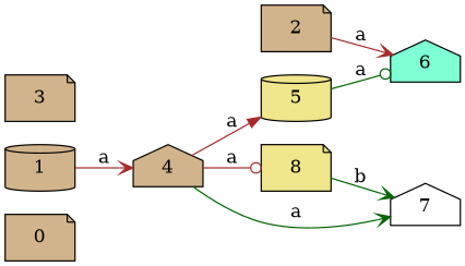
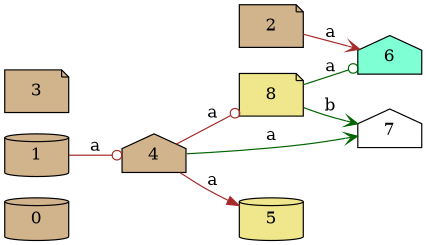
  strict digraph {
    rankdir=LR
    node [fillcolor=tan shape=cylinder style=filled]
    edge [arrowhead=vee color=brown]
-   0 [shape=note]
+   0
    4 [shape=house]
    7 [fillcolor=white shape=house]
    8 [fillcolor=khaki shape=note]
    5 [fillcolor=khaki]
    6 [fillcolor=aquamarine shape=house]
    1
    2 [shape=note]
    3 [shape=note]
    4 -> 7 [color=darkgreen label=a]
    4 -> 8 [arrowhead=odot label=a]
    4 -> 5 [arrowhead=normal label=a]
    8 -> 7 [color=darkgreen label=b]
-   5 -> 6 [arrowhead=odot color=darkgreen label=a]
-   1 -> 4 [label=a]
+   8 -> 6 [arrowhead=odot color=darkgreen label=a]
+   1 -> 4 [arrowhead=odot label=a]
    2 -> 6 [label=a]
  }
